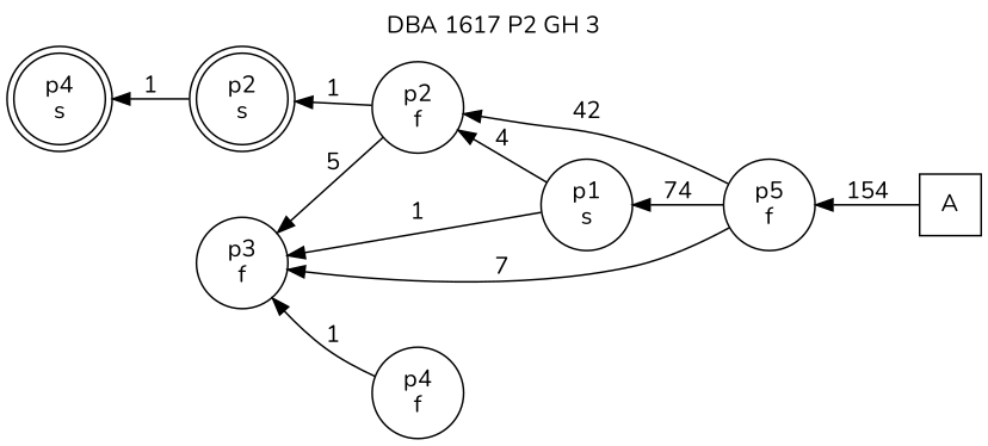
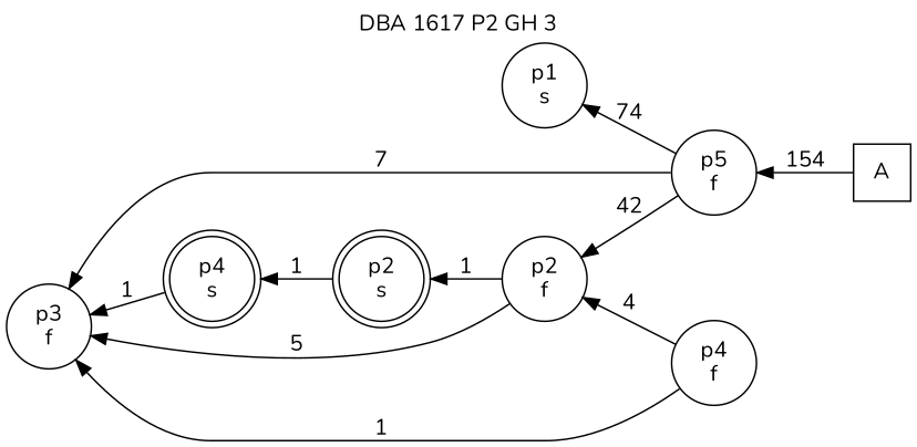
  digraph {
    fontname=Nunito
    label=" DBA 1617 P2 GH 3 "
    labelloc=tl
    rankdir=RL
    node [fontname=Nunito shape=circle]
    edge [fontname=Nunito]
    n1 [label=A shape=square]
    n2 [label="p5\nf"]
    n3 [label="p2\nf"]
    n4 [label="p1\ns"]
    n5 [label="p3\nf"]
    n6 [label="p2\ns" shape=doublecircle]
    n7 [label="p4\ns" shape=doublecircle]
    n8 [label="p4\nf"]
    n1 -> n2 [label=154]
    n2 -> n3 [label=42]
    n2 -> n4 [label=74]
    n2 -> n5 [label=7]
    n3 -> n5 [label=5]
    n3 -> n6 [label=1]
-   n4 -> n3 [label=4]
-   n4 -> n5 [label=1]
+   n8 -> n3 [label=4]
+   n7 -> n5 [label=1]
    n6 -> n7 [label=1]
    n8 -> n5 [label=1]
  }
